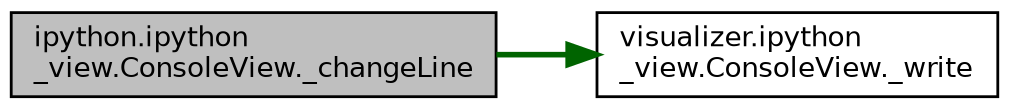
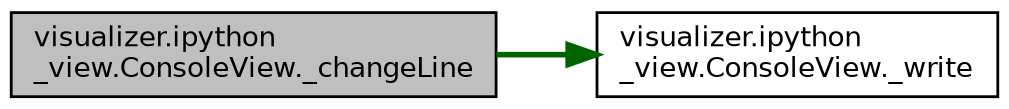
  digraph {
    rankdir=LR
    node [color=black fontname=Helvetica fontsize=10 shape=record style=filled]
-   n1 [fillcolor=grey75 fontcolor=black height=0.2 label="ipython.ipython\l_view.ConsoleView._changeLine" width=0.4]
+   n1 [fillcolor=grey75 fontcolor=black height=0.2 label="visualizer.ipython\l_view.ConsoleView._changeLine" width=0.4]
    n2 [fillcolor=white height=0.2 label="visualizer.ipython\l_view.ConsoleView._write" width=0.4]
    n1 -> n2 [color=darkgreen fontname=Helvetica fontsize=10 labelfontname=Helvetica labelfontsize=10 style=bold]
  }
